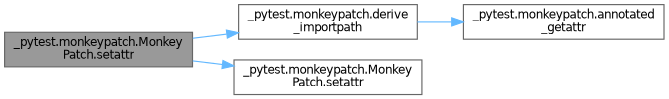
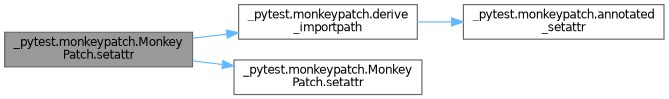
  digraph {
    rankdir=LR
    node [color=grey40 fillcolor=white fontname=Helvetica fontsize=10 shape=box style=filled]
    edge [color=steelblue1 fontname=Helvetica fontsize=10 labelfontname=Helvetica labelfontsize=10 style=solid]
    n1 [color=gray40 fillcolor=grey60 fontcolor=black height=0.2 label="_pytest.monkeypatch.Monkey\lPatch.setattr" width=0.4]
    n2 [height=0.2 label="_pytest.monkeypatch.derive\l_importpath" width=0.4]
    n3 [height=0.2 label="_pytest.monkeypatch.Monkey\lPatch.setattr" width=0.4]
-   n4 [height=0.2 label="_pytest.monkeypatch.annotated\l_getattr" width=0.4]
+   n4 [height=0.2 label="_pytest.monkeypatch.annotated\l_setattr" width=0.4]
    n1 -> n2
    n1 -> n3
    n2 -> n4
  }
